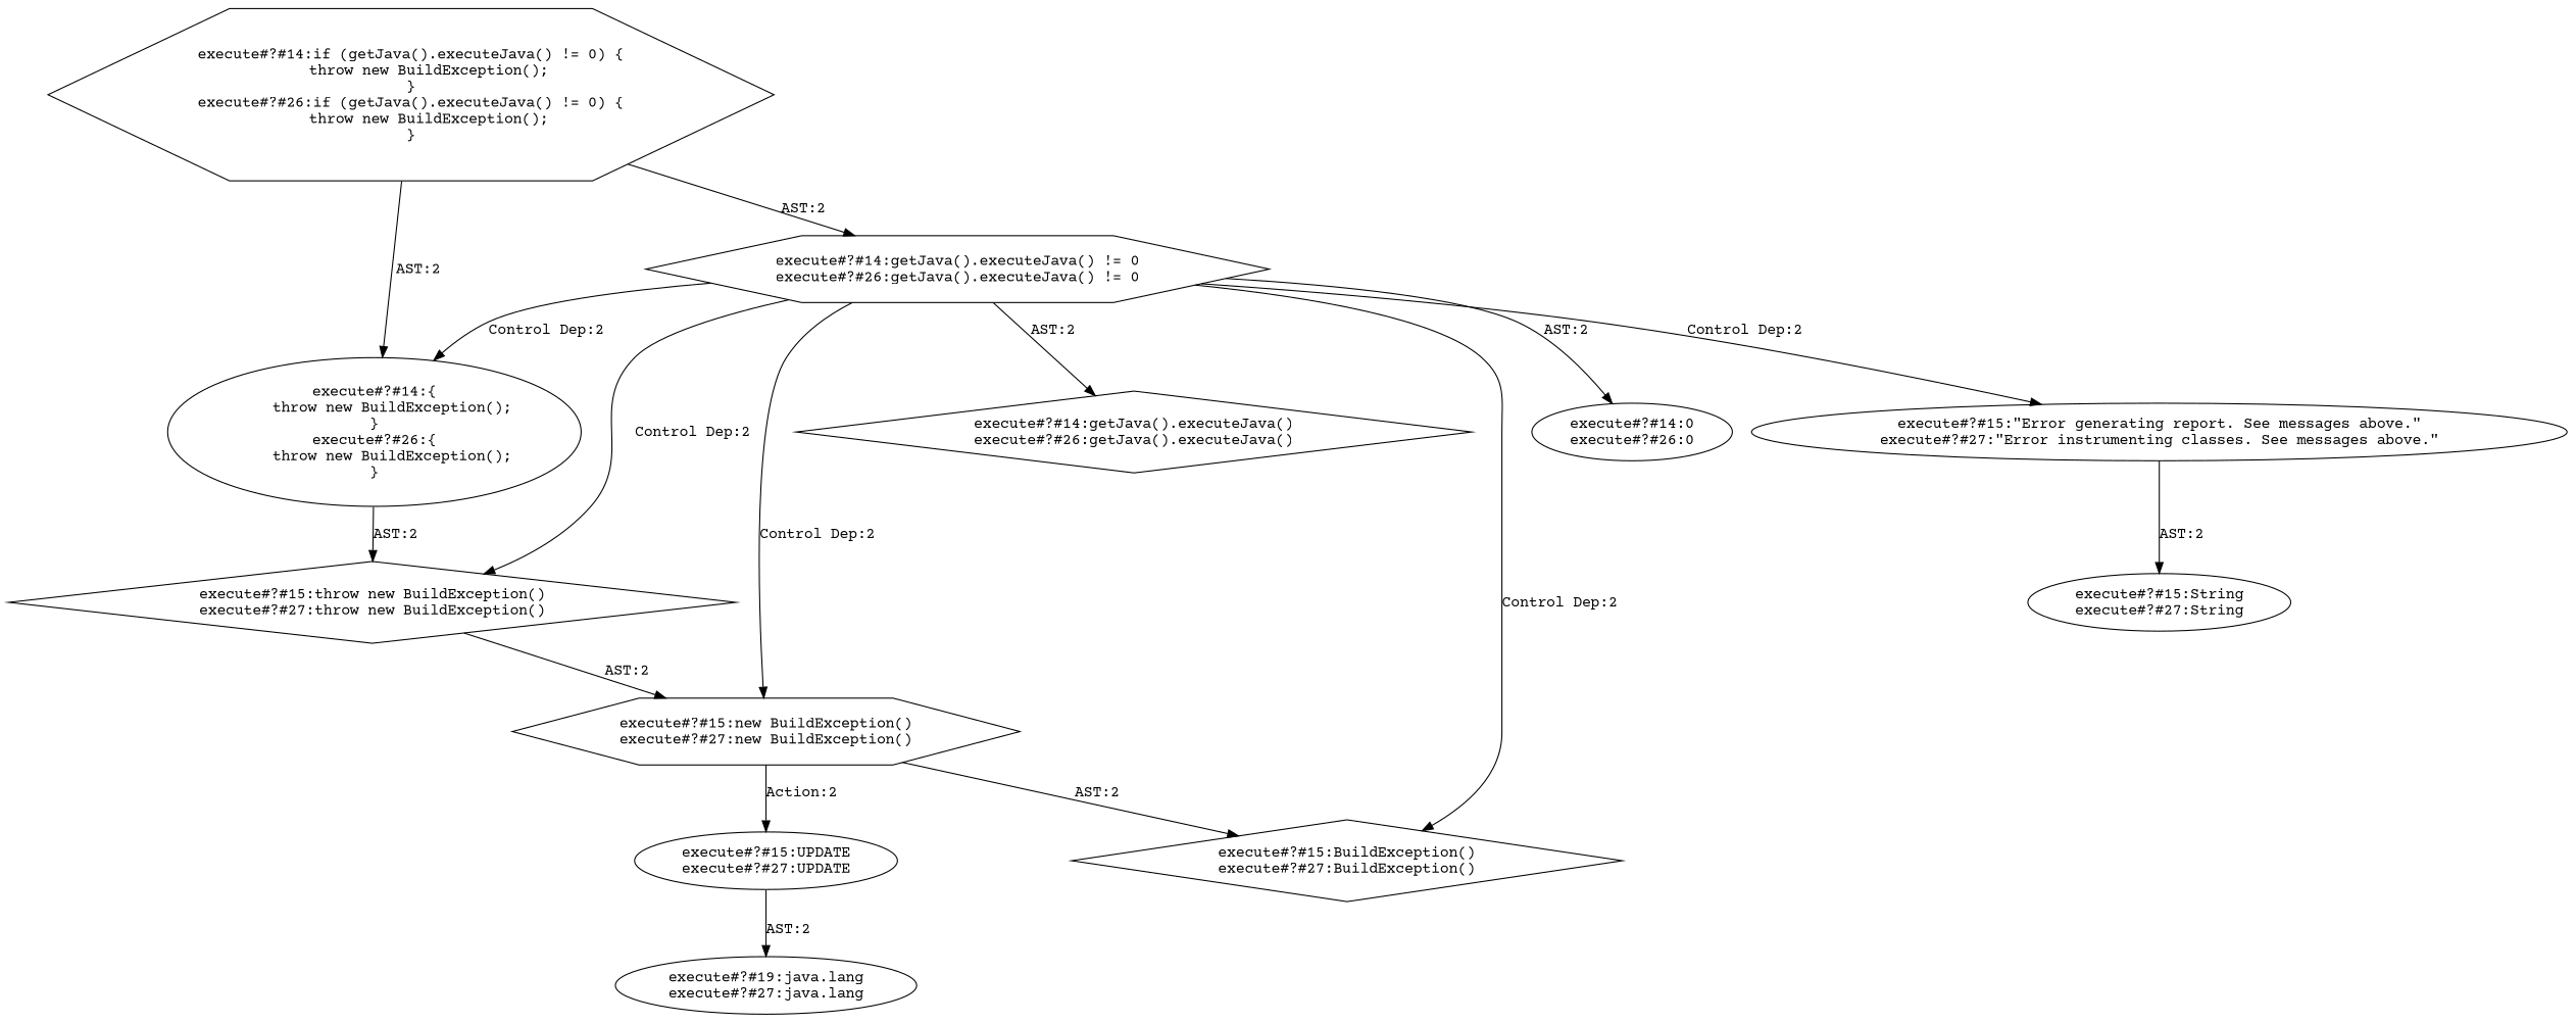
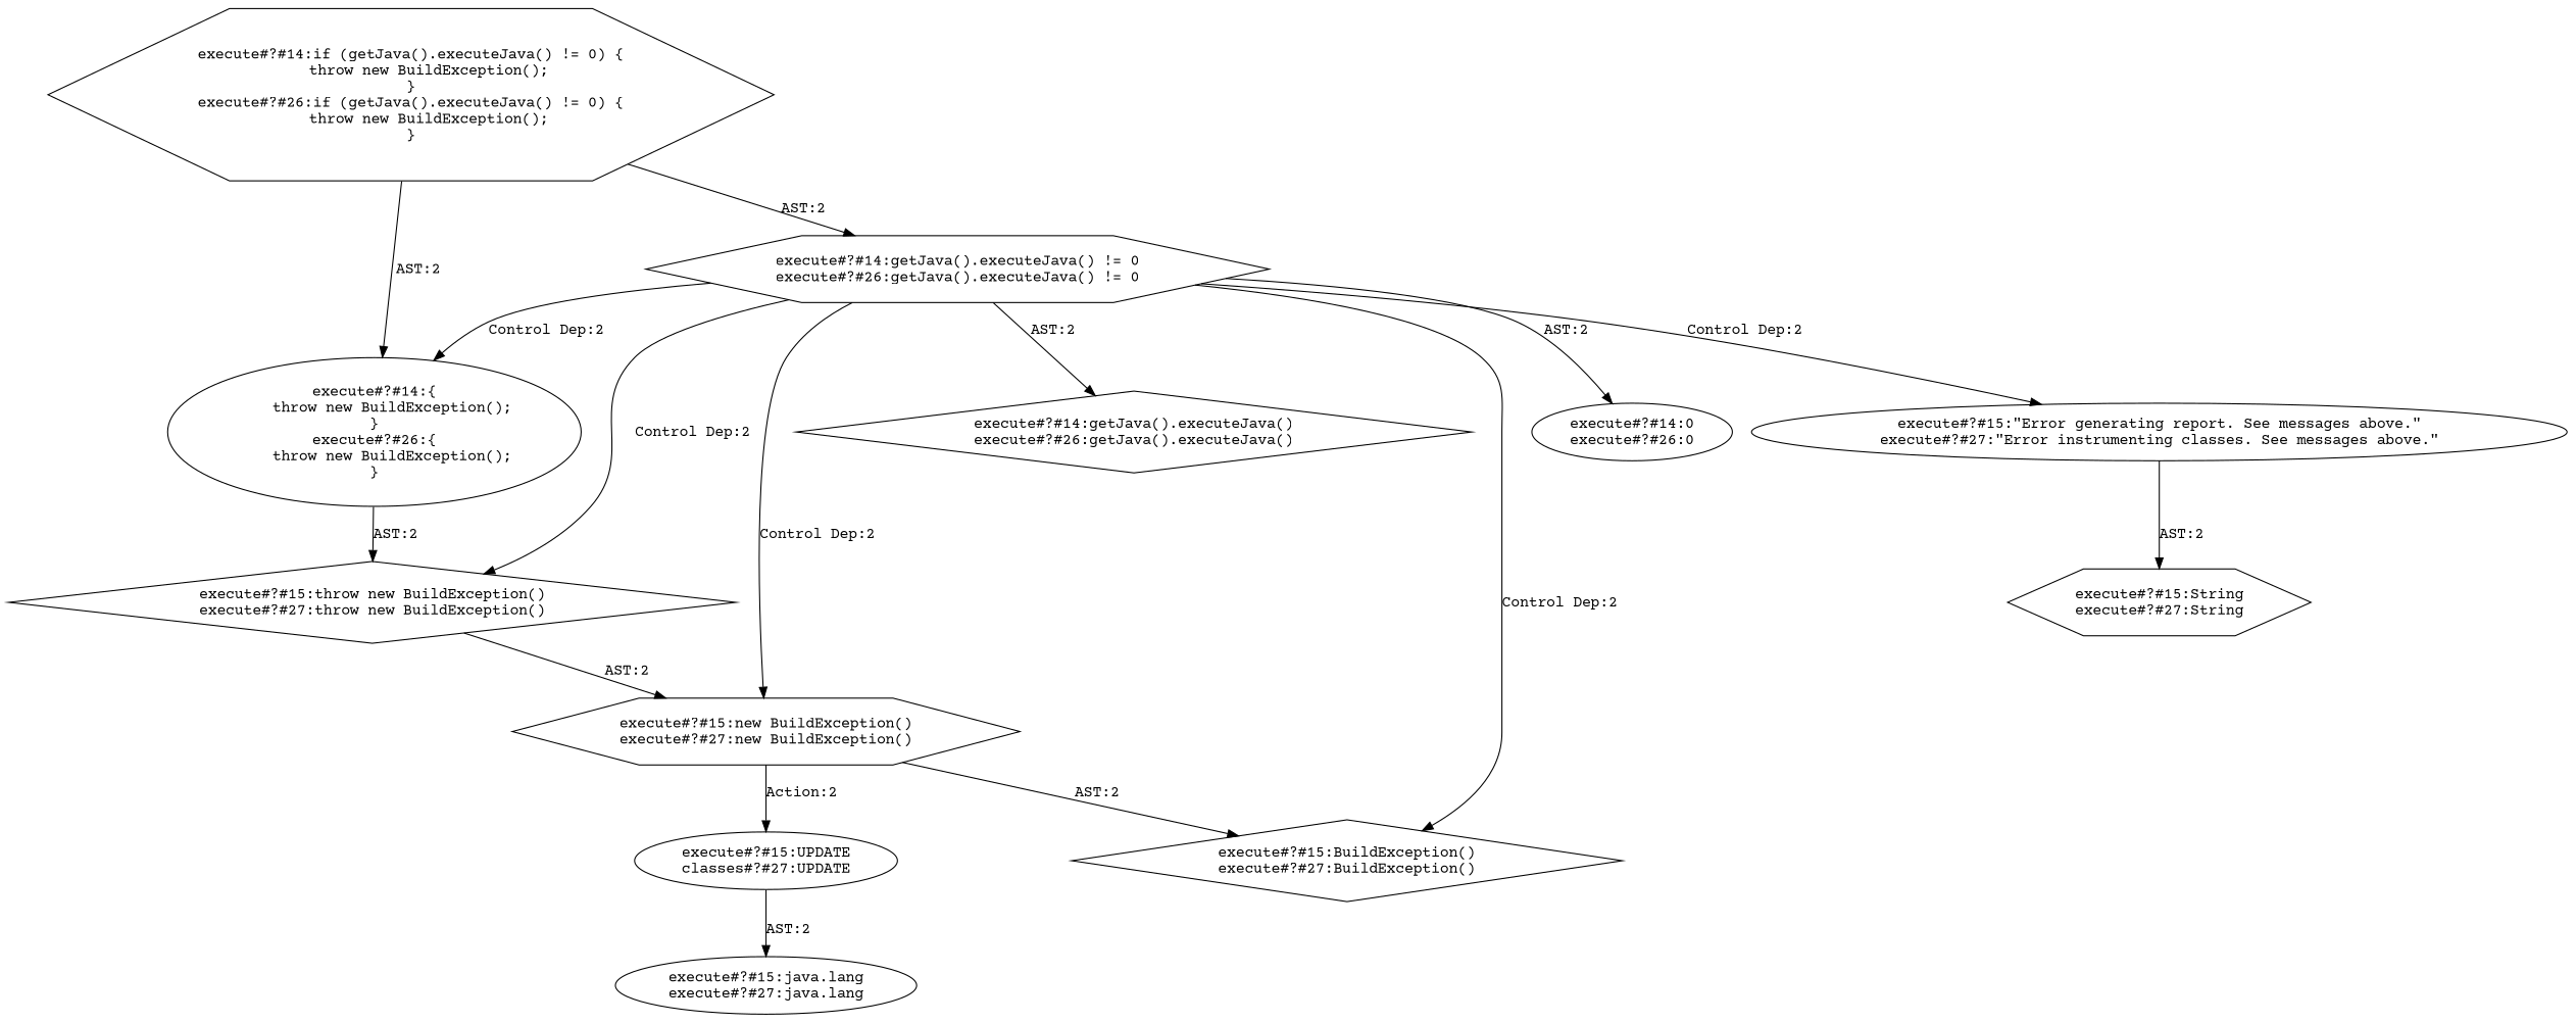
  digraph {
    fontname="Courier Prime"
    node [fontname="Courier Prime" shape=ellipse]
    edge [fontname="Courier Prime"]
-   n1 [label="execute#?#15:UPDATE\nexecute#?#27:UPDATE"]
-   n2 [label="execute#?#19:java.lang\nexecute#?#27:java.lang"]
+   n1 [label="execute#?#15:UPDATE\nclasses#?#27:UPDATE"]
+   n2 [label="execute#?#15:java.lang\nexecute#?#27:java.lang"]
    n3 [label="execute#?#15:new BuildException()\nexecute#?#27:new BuildException()" shape=hexagon]
    n4 [label="execute#?#15:BuildException()\nexecute#?#27:BuildException()" shape=diamond]
    n5 [label="execute#?#14:getJava().executeJava() != 0\nexecute#?#26:getJava().executeJava() != 0" shape=hexagon]
    n6 [label="execute#?#14:getJava().executeJava()\nexecute#?#26:getJava().executeJava()" shape=diamond]
    n7 [label="execute#?#14:0\nexecute#?#26:0"]
    n8 [label="execute#?#14:\{\n    throw new BuildException();\n\}\nexecute#?#26:\{\n    throw new BuildException();\n\}"]
    n9 [label="execute#?#15:throw new BuildException()\nexecute#?#27:throw new BuildException()" shape=diamond]
    n10 [label="execute#?#15:\"Error generating report. See messages above.\"\nexecute#?#27:\"Error instrumenting classes. See messages above.\""]
-   n11 [label="execute#?#15:String\nexecute#?#27:String"]
+   n11 [label="execute#?#15:String\nexecute#?#27:String" shape=hexagon]
    n12 [label="execute#?#14:if (getJava().executeJava() != 0) \{\n    throw new BuildException();\n\}\nexecute#?#26:if (getJava().executeJava() != 0) \{\n    throw new BuildException();\n\}" shape=hexagon]
    n1 -> n2 [label="AST:2"]
    n3 -> n1 [label="Action:2"]
    n3 -> n4 [label="AST:2"]
    n5 -> n3 [label="Control Dep:2"]
    n5 -> n4 [label="Control Dep:2"]
    n5 -> n6 [label="AST:2"]
    n5 -> n7 [label="AST:2"]
    n5 -> n8 [label="Control Dep:2"]
    n5 -> n9 [label="Control Dep:2"]
    n5 -> n10 [label="Control Dep:2"]
    n8 -> n9 [label="AST:2"]
    n9 -> n3 [label="AST:2"]
    n10 -> n11 [label="AST:2"]
    n12 -> n5 [label="AST:2"]
    n12 -> n8 [label="AST:2"]
  }
